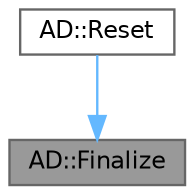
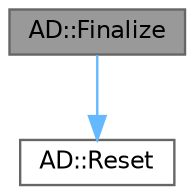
  digraph {
    rankdir=TB
    node [fontname=Helvetica fontsize=10 shape=box style=filled]
    n1 [color=gray40 fillcolor=grey60 fontcolor=black height=0.2 label="AD::Finalize" width=0.4]
    n2 [color=grey40 fillcolor=white height=0.2 label="AD::Reset" width=0.4]
-   n2 -> n1 [color=steelblue1 fontname=Helvetica fontsize=10 labelfontname=Helvetica labelfontsize=10 style=solid]
+   n1 -> n2 [color=steelblue1 fontname=Helvetica fontsize=10 labelfontname=Helvetica labelfontsize=10 style=solid]
  }
